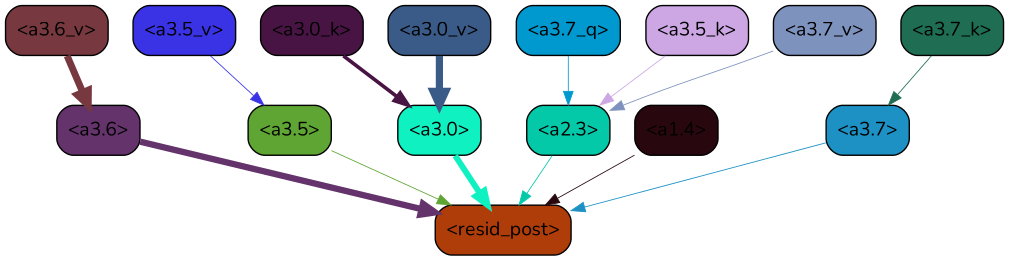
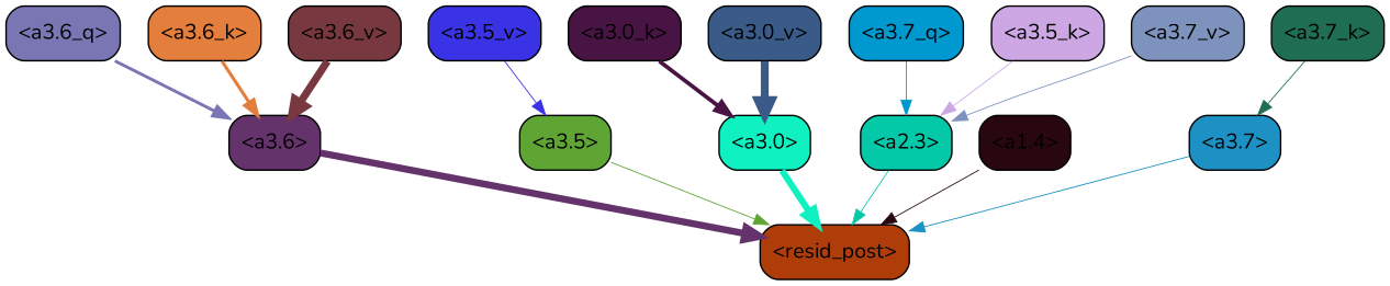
  strict digraph {
    fontname=Nunito
    splines=true
    node [color=black fontname=Nunito shape=box style="filled, rounded"]
    edge [fontname=Nunito penwidth=0.6]
    "<a3.7>" [fillcolor="#1d91c4"]
    "<resid_post>" [fillcolor="#ae3d0a"]
    "<a3.6>" [fillcolor="#64336b"]
    "<a3.5>" [fillcolor="#5ea533"]
    "<a3.0>" [fillcolor="#10f1c2"]
    "<a2.3>" [fillcolor="#04c9a9"]
    "<a1.4>" [fillcolor="#28080e"]
    "<a3.7_q>" [fillcolor="#0099cf"]
+   "<a3.6_q>" [fillcolor="#7a76b3"]
    "<a3.7_k>" [fillcolor="#1f6d53"]
+   "<a3.6_k>" [fillcolor="#e37e3d"]
    "<a3.5_k>" [fillcolor="#cda7e4"]
    "<a3.0_k>" [fillcolor="#481443"]
    "<a3.7_v>" [fillcolor="#7d92bd"]
    "<a3.6_v>" [fillcolor="#77393f"]
    "<a3.5_v>" [fillcolor="#3a32e5"]
    "<a3.0_v>" [fillcolor="#3a5a87"]
    "<a3.7>" -> "<resid_post>" [color="#1d91c4" penwidth=0.6239100098609924]
    "<a3.6>" -> "<resid_post>" [color="#64336b" penwidth=4.569062113761902]
    "<a3.5>" -> "<resid_post>" [color="#5ea533"]
    "<a3.0>" -> "<resid_post>" [color="#10f1c2" penwidth=4.283544182777405]
    "<a2.3>" -> "<resid_post>" [color="#04c9a9"]
    "<a1.4>" -> "<resid_post>" [color="#28080e"]
    "<a3.7_q>" -> "<a2.3>" [color="#0099cf"]
+   "<a3.6_q>" -> "<a3.6>" [color="#7a76b3" penwidth=2.03758105635643]
    "<a3.7_k>" -> "<a3.7>" [color="#1f6d53"]
+   "<a3.6_k>" -> "<a3.6>" [color="#e37e3d" penwidth=2.174198240041733]
    "<a3.5_k>" -> "<a2.3>" [color="#cda7e4"]
    "<a3.0_k>" -> "<a3.0>" [color="#481443" penwidth=2.6274144649505615]
    "<a3.7_v>" -> "<a2.3>" [color="#7d92bd"]
    "<a3.6_v>" -> "<a3.6>" [color="#77393f" penwidth=5.002329230308533]
    "<a3.5_v>" -> "<a3.5>" [color="#3a32e5"]
    "<a3.0_v>" -> "<a3.0>" [color="#3a5a87" penwidth=5.188832879066467]
  }
